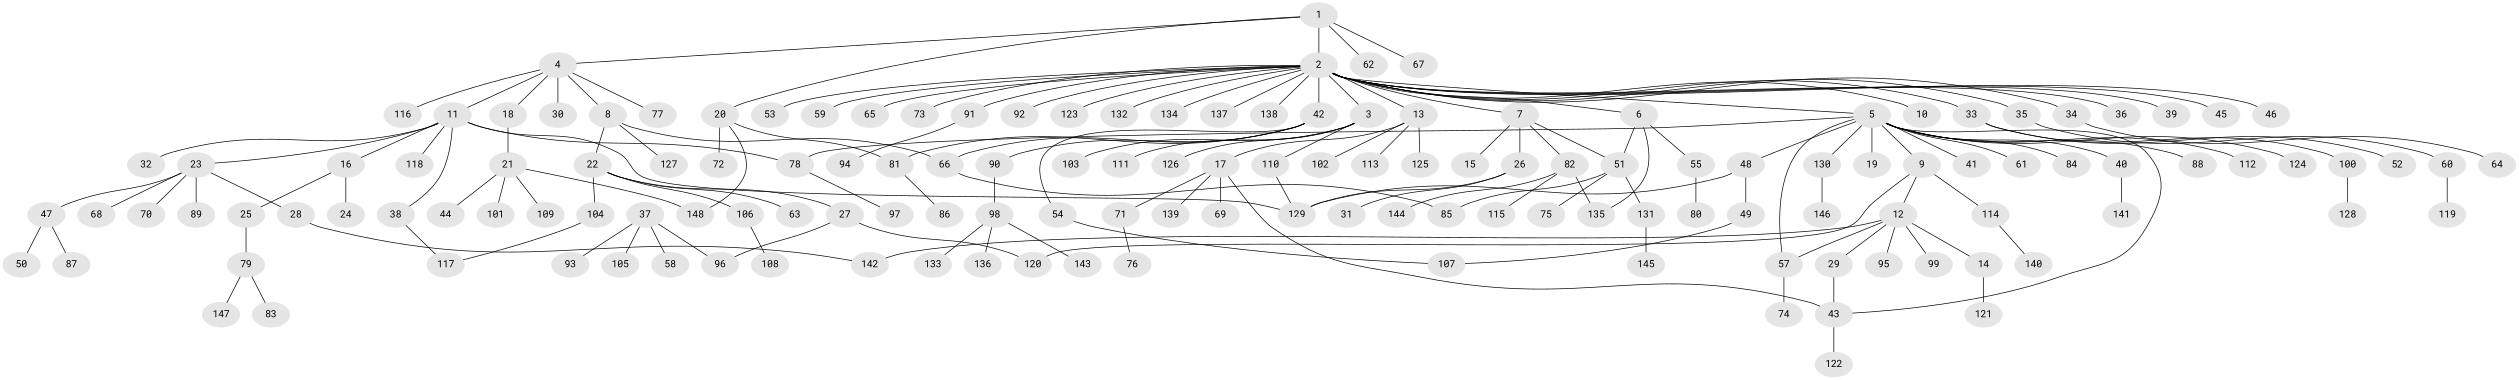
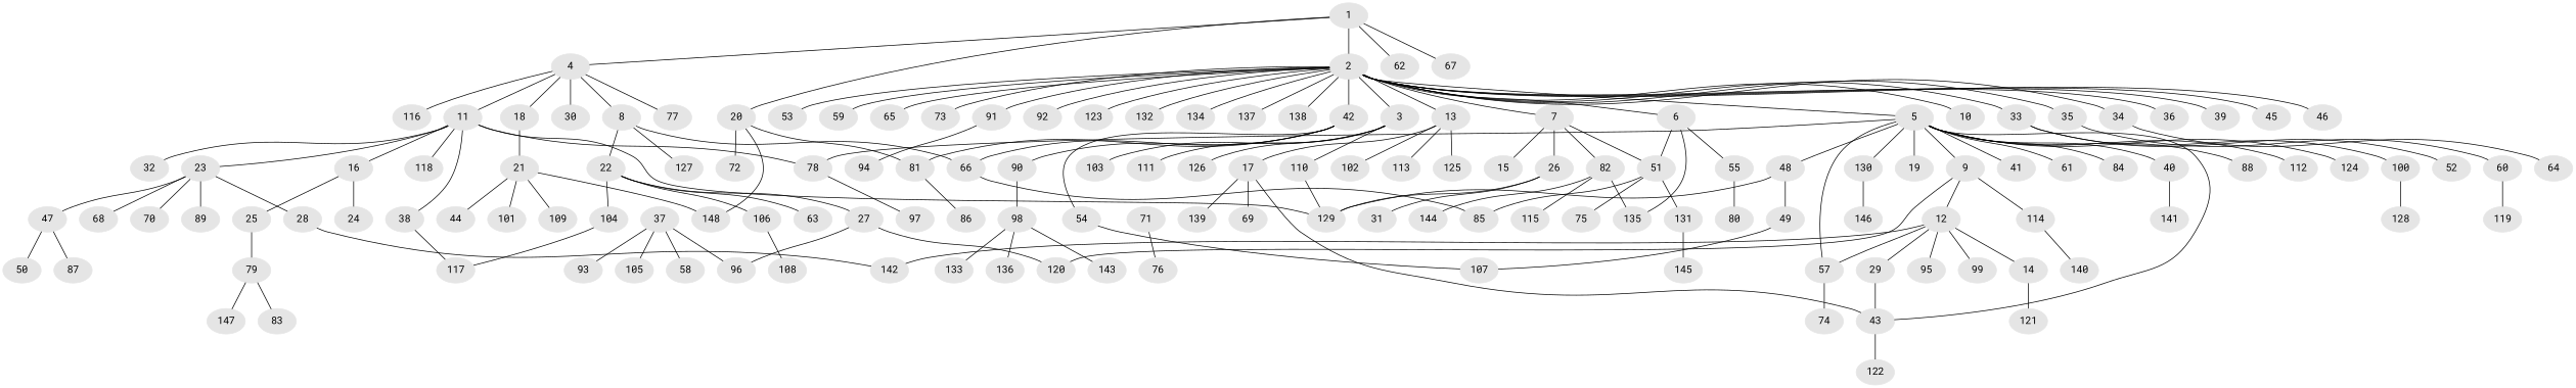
  graph {
    fontname="Roboto Mono"
    node [color=gray90 fontname="Roboto Mono" style=filled]
    edge [fontname="Roboto Mono"]
    1
    2
    4
    20
    62
    67
    3
    5
    6
    7
    10
    13
    33
    34
    35
    36
    39
    42
    45
    46
    53
    59
    65
    73
    91
    92
    123
    132
    134
    137
    138
    8
    11
    18
    30
    77
    116
    72
    81
    148
    103
    110
    111
    126
    9
    19
    40
    41
    43
    48
    57
    61
    78
    84
    88
    112
    124
    130
    51
    55
    135
    15
    26
    82
    17
    102
    113
    125
    52
    100
    64
    60
    37
    96
    58
    93
    105
    66
    54
    90
    94
    129
    22
    127
    16
    23
    32
    38
    118
    21
    12
    114
    120
    141
    122
    49
    74
    97
    146
    75
    85
    131
    80
    31
    115
    144
    27
    63
    104
    106
    14
    29
    95
    99
    142
    140
    24
    25
    28
    47
    68
    70
    89
    117
    121
    69
    71
    139
    79
    76
    44
    101
    109
    86
    108
    50
    87
    83
    147
    128
    119
    107
    98
    145
    133
    136
    143
    1 -- 2
    1 -- 4
    1 -- 20
    1 -- 62
    1 -- 67
    2 -- 3
    2 -- 5
    2 -- 6
    2 -- 7
    2 -- 10
    2 -- 13
    2 -- 33
    2 -- 34
    2 -- 35
    2 -- 36
    2 -- 39
    2 -- 42
    2 -- 45
    2 -- 46
    2 -- 53
    2 -- 59
    2 -- 65
    2 -- 73
    2 -- 91
    2 -- 92
    2 -- 123
    2 -- 132
    2 -- 134
    2 -- 137
    2 -- 138
    4 -- 8
    4 -- 11
    4 -- 18
    4 -- 30
    4 -- 77
    4 -- 116
    20 -- 72
    20 -- 81
    20 -- 148
    3 -- 103
    3 -- 110
    3 -- 111
    3 -- 126
    5 -- 9
    5 -- 19
    5 -- 40
    5 -- 41
    5 -- 43
    5 -- 48
    5 -- 57
    5 -- 61
    5 -- 78
    5 -- 84
    5 -- 88
    5 -- 112
    5 -- 124
    5 -- 130
    6 -- 51
    6 -- 55
    6 -- 135
    7 -- 51
    7 -- 15
    7 -- 26
    7 -- 82
    13 -- 17
    13 -- 102
    13 -- 113
    13 -- 125
    33 -- 52
    33 -- 100
    34 -- 64
    35 -- 60
    42 -- 81
    42 -- 66
    42 -- 54
    42 -- 90
    91 -- 94
    8 -- 66
    8 -- 22
    8 -- 127
    11 -- 78
    11 -- 129
    11 -- 16
    11 -- 23
    11 -- 32
    11 -- 38
    11 -- 118
    18 -- 21
    81 -- 86
    110 -- 129
    9 -- 12
    9 -- 114
    9 -- 120
    40 -- 141
    43 -- 122
    48 -- 129
    48 -- 49
    57 -- 74
    78 -- 97
    130 -- 146
    51 -- 75
    51 -- 85
    51 -- 131
    55 -- 80
    26 -- 129
    26 -- 31
    82 -- 135
    82 -- 115
    82 -- 144
    17 -- 43
    17 -- 69
-   17 -- 71
    17 -- 139
    100 -- 128
    60 -- 119
    37 -- 96
    37 -- 58
    37 -- 93
    37 -- 105
    66 -- 85
    54 -- 107
    90 -- 98
    22 -- 27
    22 -- 63
    22 -- 104
    22 -- 106
    16 -- 24
    16 -- 25
    23 -- 28
    23 -- 47
    23 -- 68
    23 -- 70
    23 -- 89
    38 -- 117
    21 -- 148
    21 -- 44
    21 -- 101
    21 -- 109
    12 -- 57
    12 -- 14
    12 -- 29
    12 -- 95
    12 -- 99
    12 -- 142
    114 -- 140
    49 -- 107
    131 -- 145
    27 -- 96
    27 -- 120
    104 -- 117
    106 -- 108
    14 -- 121
    29 -- 43
    25 -- 79
    28 -- 142
    47 -- 50
    47 -- 87
    71 -- 76
    79 -- 83
    79 -- 147
    98 -- 133
    98 -- 136
    98 -- 143
  }
